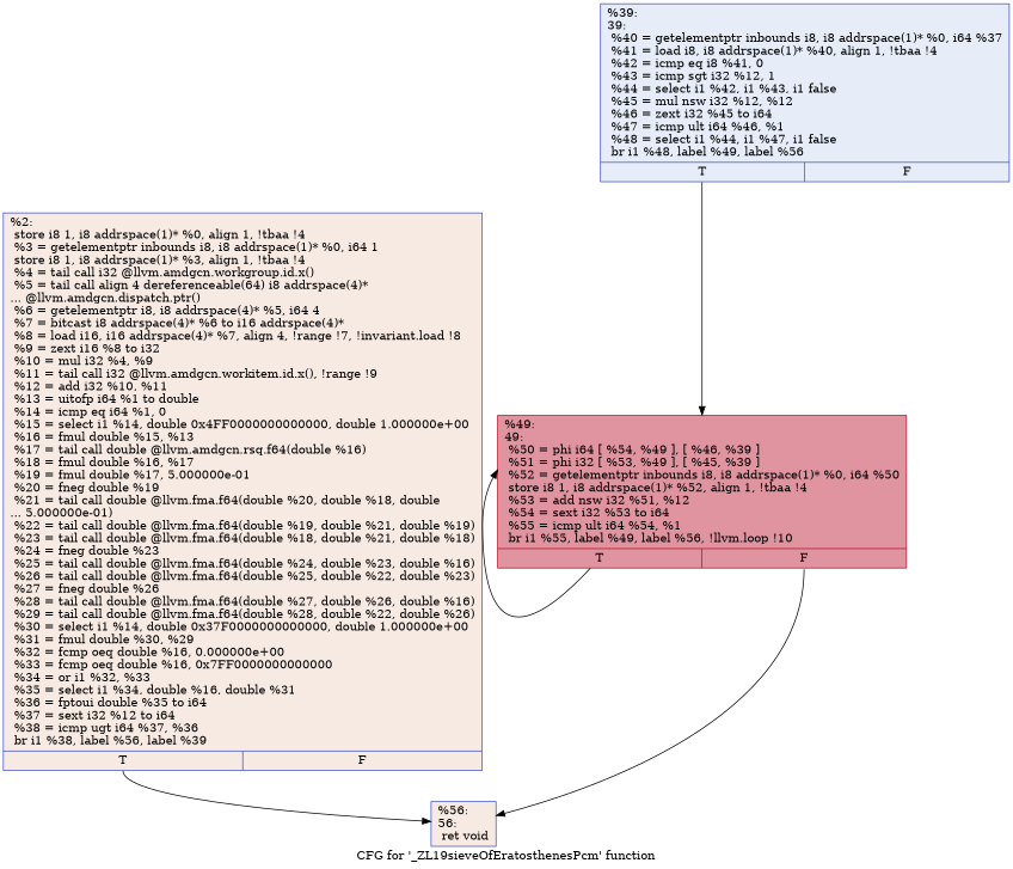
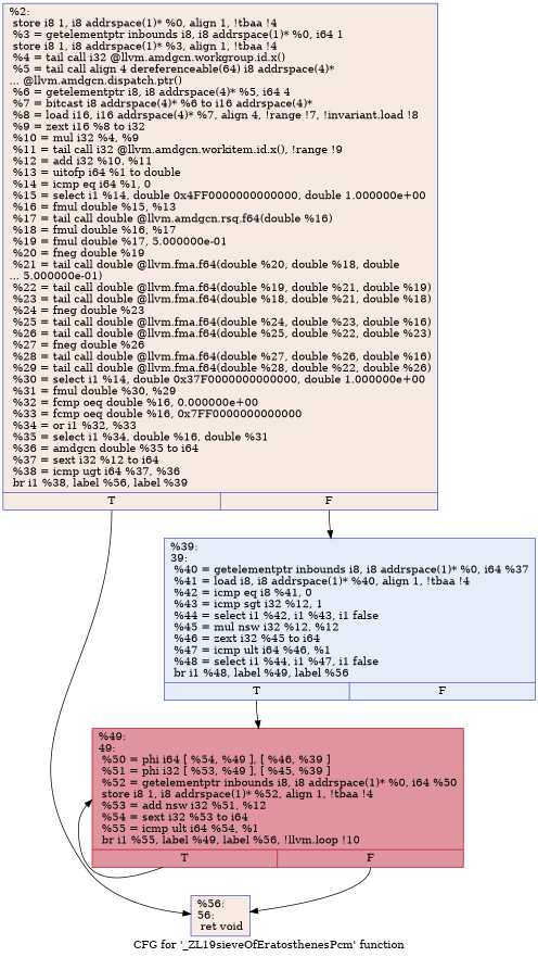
  digraph {
    label="CFG for '_ZL19sieveOfEratosthenesPcm' function"
    node [color="#3d50c3ff" fillcolor="#eed0c070" shape=record style=filled]
    edge [tailport=s0]
-   n1 [label="{%2:\l  store i8 1, i8 addrspace(1)* %0, align 1, !tbaa !4\l  %3 = getelementptr inbounds i8, i8 addrspace(1)* %0, i64 1\l  store i8 1, i8 addrspace(1)* %3, align 1, !tbaa !4\l  %4 = tail call i32 @llvm.amdgcn.workgroup.id.x()\l  %5 = tail call align 4 dereferenceable(64) i8 addrspace(4)*\l... @llvm.amdgcn.dispatch.ptr()\l  %6 = getelementptr i8, i8 addrspace(4)* %5, i64 4\l  %7 = bitcast i8 addrspace(4)* %6 to i16 addrspace(4)*\l  %8 = load i16, i16 addrspace(4)* %7, align 4, !range !7, !invariant.load !8\l  %9 = zext i16 %8 to i32\l  %10 = mul i32 %4, %9\l  %11 = tail call i32 @llvm.amdgcn.workitem.id.x(), !range !9\l  %12 = add i32 %10, %11\l  %13 = uitofp i64 %1 to double\l  %14 = icmp eq i64 %1, 0\l  %15 = select i1 %14, double 0x4FF0000000000000, double 1.000000e+00\l  %16 = fmul double %15, %13\l  %17 = tail call double @llvm.amdgcn.rsq.f64(double %16)\l  %18 = fmul double %16, %17\l  %19 = fmul double %17, 5.000000e-01\l  %20 = fneg double %19\l  %21 = tail call double @llvm.fma.f64(double %20, double %18, double\l... 5.000000e-01)\l  %22 = tail call double @llvm.fma.f64(double %19, double %21, double %19)\l  %23 = tail call double @llvm.fma.f64(double %18, double %21, double %18)\l  %24 = fneg double %23\l  %25 = tail call double @llvm.fma.f64(double %24, double %23, double %16)\l  %26 = tail call double @llvm.fma.f64(double %25, double %22, double %23)\l  %27 = fneg double %26\l  %28 = tail call double @llvm.fma.f64(double %27, double %26, double %16)\l  %29 = tail call double @llvm.fma.f64(double %28, double %22, double %26)\l  %30 = select i1 %14, double 0x37F0000000000000, double 1.000000e+00\l  %31 = fmul double %30, %29\l  %32 = fcmp oeq double %16, 0.000000e+00\l  %33 = fcmp oeq double %16, 0x7FF0000000000000\l  %34 = or i1 %32, %33\l  %35 = select i1 %34, double %16, double %31\l  %36 = fptoui double %35 to i64\l  %37 = sext i32 %12 to i64\l  %38 = icmp ugt i64 %37, %36\l  br i1 %38, label %56, label %39\l|{<s0>T|<s1>F}}"]
+   n1 [label="{%2:\l  store i8 1, i8 addrspace(1)* %0, align 1, !tbaa !4\l  %3 = getelementptr inbounds i8, i8 addrspace(1)* %0, i64 1\l  store i8 1, i8 addrspace(1)* %3, align 1, !tbaa !4\l  %4 = tail call i32 @llvm.amdgcn.workgroup.id.x()\l  %5 = tail call align 4 dereferenceable(64) i8 addrspace(4)*\l... @llvm.amdgcn.dispatch.ptr()\l  %6 = getelementptr i8, i8 addrspace(4)* %5, i64 4\l  %7 = bitcast i8 addrspace(4)* %6 to i16 addrspace(4)*\l  %8 = load i16, i16 addrspace(4)* %7, align 4, !range !7, !invariant.load !8\l  %9 = zext i16 %8 to i32\l  %10 = mul i32 %4, %9\l  %11 = tail call i32 @llvm.amdgcn.workitem.id.x(), !range !9\l  %12 = add i32 %10, %11\l  %13 = uitofp i64 %1 to double\l  %14 = icmp eq i64 %1, 0\l  %15 = select i1 %14, double 0x4FF0000000000000, double 1.000000e+00\l  %16 = fmul double %15, %13\l  %17 = tail call double @llvm.amdgcn.rsq.f64(double %16)\l  %18 = fmul double %16, %17\l  %19 = fmul double %17, 5.000000e-01\l  %20 = fneg double %19\l  %21 = tail call double @llvm.fma.f64(double %20, double %18, double\l... 5.000000e-01)\l  %22 = tail call double @llvm.fma.f64(double %19, double %21, double %19)\l  %23 = tail call double @llvm.fma.f64(double %18, double %21, double %18)\l  %24 = fneg double %23\l  %25 = tail call double @llvm.fma.f64(double %24, double %23, double %16)\l  %26 = tail call double @llvm.fma.f64(double %25, double %22, double %23)\l  %27 = fneg double %26\l  %28 = tail call double @llvm.fma.f64(double %27, double %26, double %16)\l  %29 = tail call double @llvm.fma.f64(double %28, double %22, double %26)\l  %30 = select i1 %14, double 0x37F0000000000000, double 1.000000e+00\l  %31 = fmul double %30, %29\l  %32 = fcmp oeq double %16, 0.000000e+00\l  %33 = fcmp oeq double %16, 0x7FF0000000000000\l  %34 = or i1 %32, %33\l  %35 = select i1 %34, double %16, double %31\l  %36 = amdgcn double %35 to i64\l  %37 = sext i32 %12 to i64\l  %38 = icmp ugt i64 %37, %36\l  br i1 %38, label %56, label %39\l|{<s0>T|<s1>F}}"]
    n2 [label="{%56:\l56:                                               \l  ret void\l}"]
    n3 [fillcolor="#c7d7f070" label="{%39:\l39:                                               \l  %40 = getelementptr inbounds i8, i8 addrspace(1)* %0, i64 %37\l  %41 = load i8, i8 addrspace(1)* %40, align 1, !tbaa !4\l  %42 = icmp eq i8 %41, 0\l  %43 = icmp sgt i32 %12, 1\l  %44 = select i1 %42, i1 %43, i1 false\l  %45 = mul nsw i32 %12, %12\l  %46 = zext i32 %45 to i64\l  %47 = icmp ult i64 %46, %1\l  %48 = select i1 %44, i1 %47, i1 false\l  br i1 %48, label %49, label %56\l|{<s0>T|<s1>F}}"]
    n4 [color="#b70d28ff" fillcolor="#b70d2870" label="{%49:\l49:                                               \l  %50 = phi i64 [ %54, %49 ], [ %46, %39 ]\l  %51 = phi i32 [ %53, %49 ], [ %45, %39 ]\l  %52 = getelementptr inbounds i8, i8 addrspace(1)* %0, i64 %50\l  store i8 1, i8 addrspace(1)* %52, align 1, !tbaa !4\l  %53 = add nsw i32 %51, %12\l  %54 = sext i32 %53 to i64\l  %55 = icmp ult i64 %54, %1\l  br i1 %55, label %49, label %56, !llvm.loop !10\l|{<s0>T|<s1>F}}"]
    n1 -> n2
+   n1 -> n3 [tailport=s1]
    n3 -> n4
    n4 -> n2 [tailport=s1]
    n4 -> n4
  }
